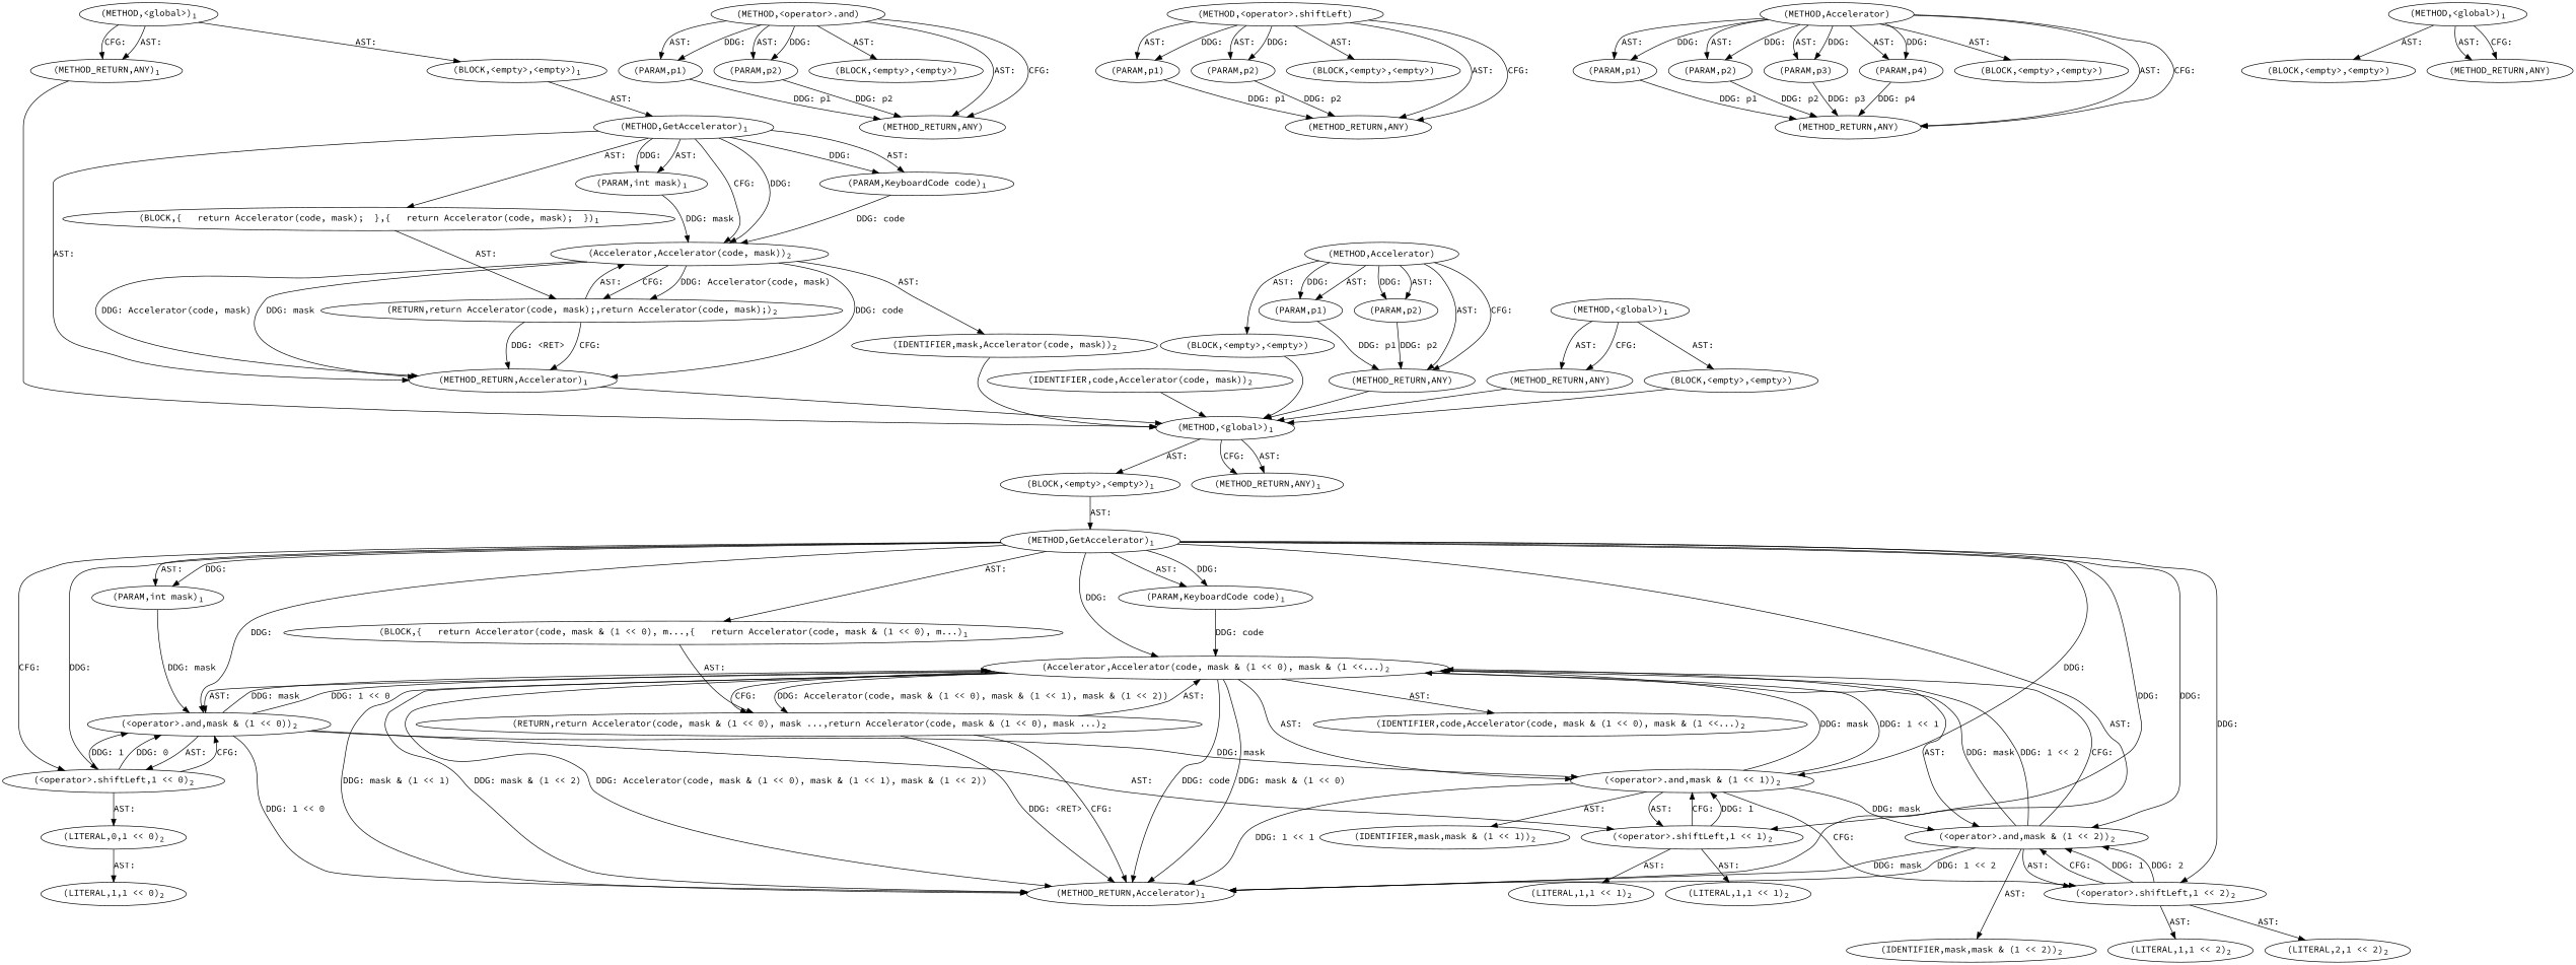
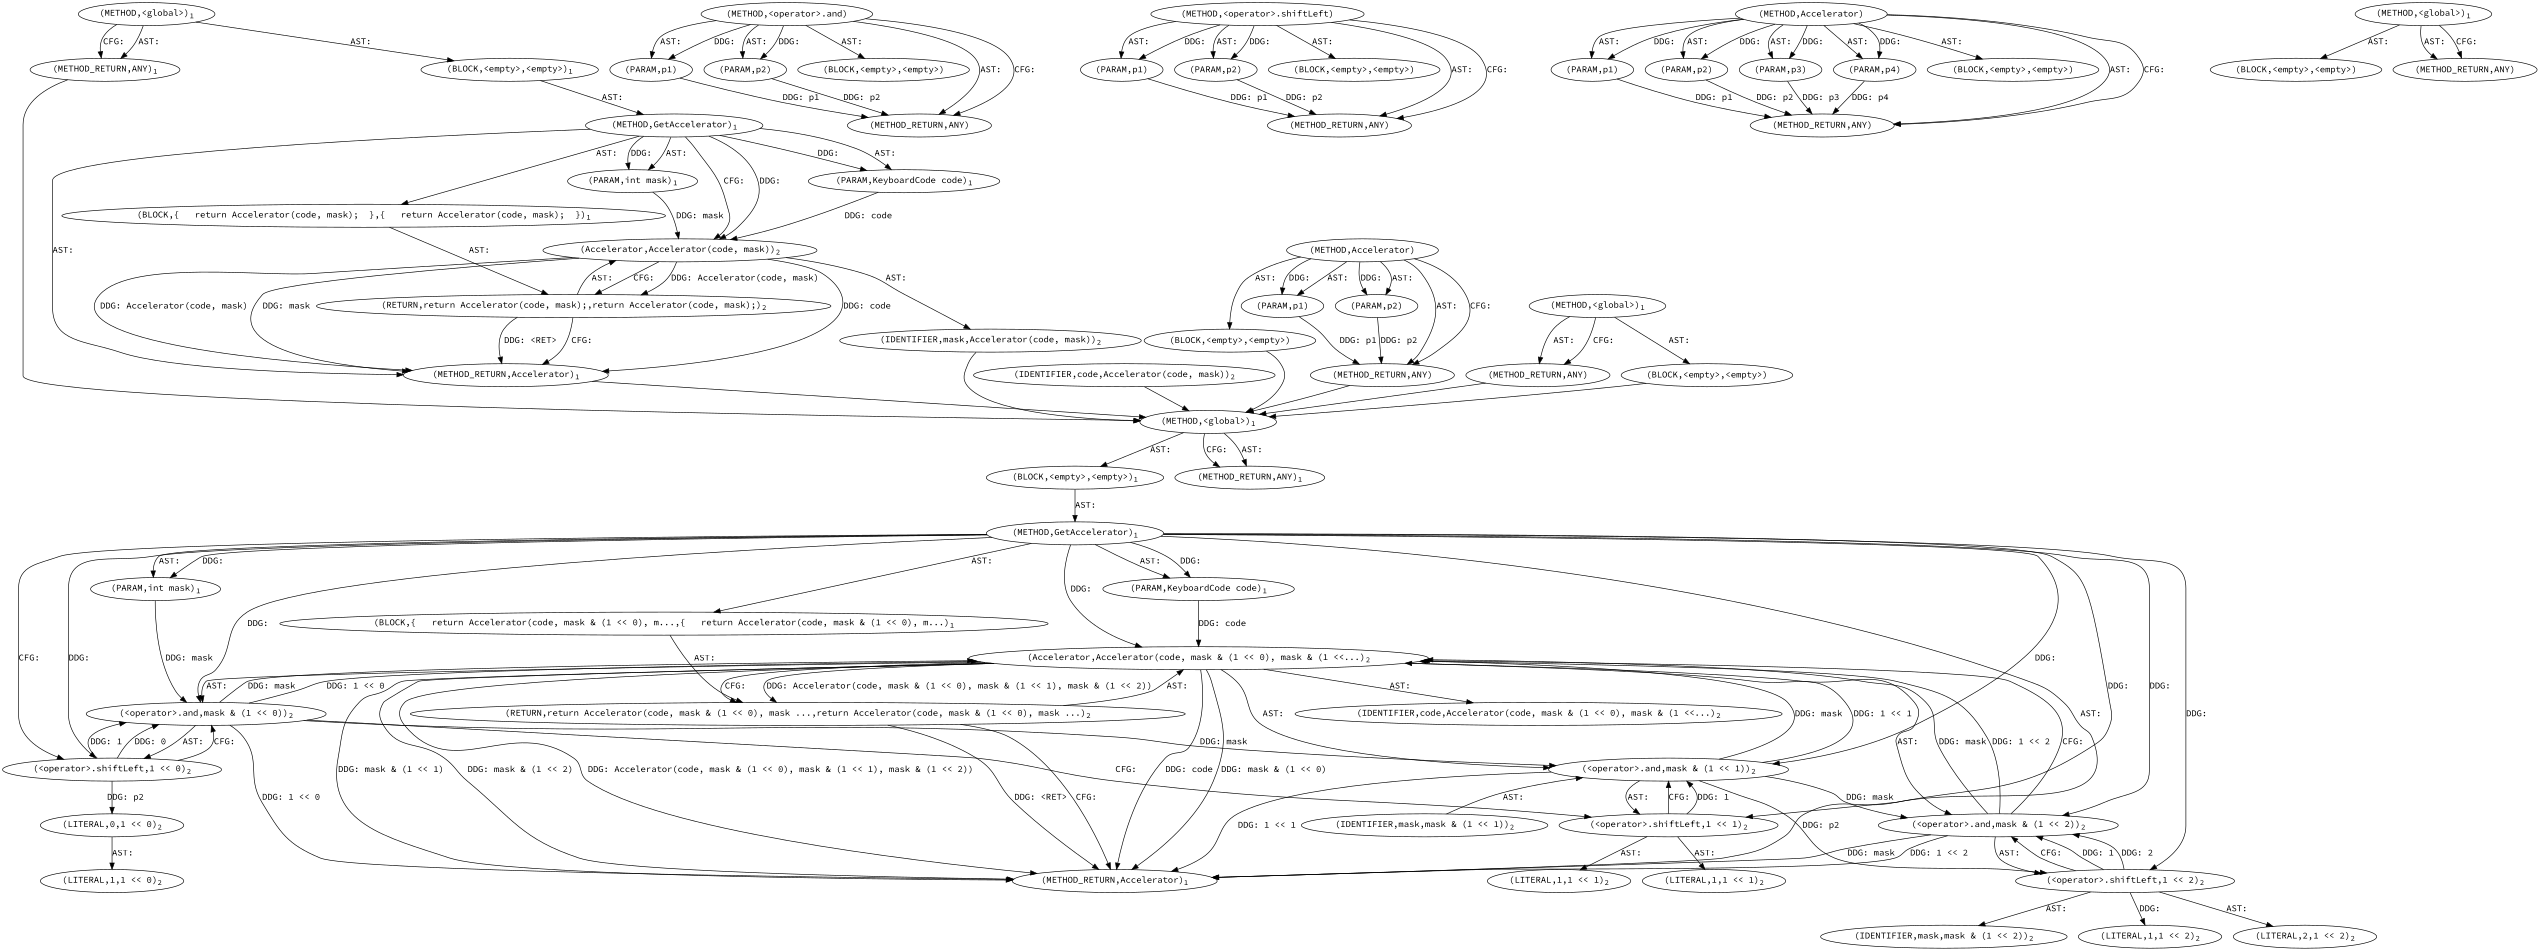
  digraph {
    fontname="Source Code Pro"
    node [fontname="Source Code Pro"]
    edge [fontname="Source Code Pro"]
    n1 [label=<(METHOD,&lt;global&gt;)<SUB>1</SUB>>]
    n2 [label=<(BLOCK,&lt;empty&gt;,&lt;empty&gt;)<SUB>1</SUB>>]
    n3 [label=<(METHOD_RETURN,ANY)<SUB>1</SUB>>]
    n4 [label=<(METHOD,GetAccelerator)<SUB>1</SUB>>]
    n5 [label=<(PARAM,KeyboardCode code)<SUB>1</SUB>>]
    n6 [label=<(PARAM,int mask)<SUB>1</SUB>>]
    n7 [label=<(BLOCK,{   return Accelerator(code, mask &amp; (1 &lt;&lt; 0), m...,{   return Accelerator(code, mask &amp; (1 &lt;&lt; 0), m...)<SUB>1</SUB>>]
    n8 [label=<(Accelerator,Accelerator(code, mask &amp; (1 &lt;&lt; 0), mask &amp; (1 &lt;&lt;...)<SUB>2</SUB>>]
    n9 [label=<(&lt;operator&gt;.and,mask &amp; (1 &lt;&lt; 0))<SUB>2</SUB>>]
    n10 [label=<(&lt;operator&gt;.shiftLeft,1 &lt;&lt; 0)<SUB>2</SUB>>]
    n11 [label=<(&lt;operator&gt;.and,mask &amp; (1 &lt;&lt; 1))<SUB>2</SUB>>]
    n12 [label=<(&lt;operator&gt;.shiftLeft,1 &lt;&lt; 1)<SUB>2</SUB>>]
    n13 [label=<(&lt;operator&gt;.and,mask &amp; (1 &lt;&lt; 2))<SUB>2</SUB>>]
    n14 [label=<(&lt;operator&gt;.shiftLeft,1 &lt;&lt; 2)<SUB>2</SUB>>]
    n15 [label=<(METHOD_RETURN,Accelerator)<SUB>1</SUB>>]
    n16 [label=<(RETURN,return Accelerator(code, mask &amp; (1 &lt;&lt; 0), mask ...,return Accelerator(code, mask &amp; (1 &lt;&lt; 0), mask ...)<SUB>2</SUB>>]
    n17 [label=<(IDENTIFIER,code,Accelerator(code, mask &amp; (1 &lt;&lt; 0), mask &amp; (1 &lt;&lt;...)<SUB>2</SUB>>]
    n18 [label=<(LITERAL,0,1 &lt;&lt; 0)<SUB>2</SUB>>]
    n19 [label=<(IDENTIFIER,mask,mask &amp; (1 &lt;&lt; 1))<SUB>2</SUB>>]
    n20 [label=<(LITERAL,1,1 &lt;&lt; 1)<SUB>2</SUB>>]
    n21 [label=<(LITERAL,1,1 &lt;&lt; 1)<SUB>2</SUB>>]
    n22 [label=<(IDENTIFIER,mask,mask &amp; (1 &lt;&lt; 2))<SUB>2</SUB>>]
    n23 [label=<(LITERAL,1,1 &lt;&lt; 2)<SUB>2</SUB>>]
    n24 [label=<(LITERAL,2,1 &lt;&lt; 2)<SUB>2</SUB>>]
    n25 [label=<(LITERAL,1,1 &lt;&lt; 0)<SUB>2</SUB>>]
    n26 [label=<(METHOD,&lt;operator&gt;.and)>]
    n27 [label=<(PARAM,p1)>]
    n28 [label=<(PARAM,p2)>]
    n29 [label=<(BLOCK,&lt;empty&gt;,&lt;empty&gt;)>]
    n30 [label=<(METHOD_RETURN,ANY)>]
    n31 [label=<(METHOD,&lt;operator&gt;.shiftLeft)>]
    n32 [label=<(PARAM,p1)>]
    n33 [label=<(PARAM,p2)>]
    n34 [label=<(BLOCK,&lt;empty&gt;,&lt;empty&gt;)>]
    n35 [label=<(METHOD_RETURN,ANY)>]
    n36 [label=<(METHOD,Accelerator)>]
    n37 [label=<(PARAM,p1)>]
    n38 [label=<(PARAM,p2)>]
    n39 [label=<(PARAM,p3)>]
    n40 [label=<(PARAM,p4)>]
    n41 [label=<(BLOCK,&lt;empty&gt;,&lt;empty&gt;)>]
    n42 [label=<(METHOD_RETURN,ANY)>]
    n43 [label=<(METHOD,&lt;global&gt;)<SUB>1</SUB>>]
    n44 [label=<(BLOCK,&lt;empty&gt;,&lt;empty&gt;)>]
    n45 [label=<(METHOD_RETURN,ANY)>]
    n46 [label=<(METHOD,&lt;global&gt;)<SUB>1</SUB>>]
    n47 [label=<(BLOCK,&lt;empty&gt;,&lt;empty&gt;)<SUB>1</SUB>>]
    n48 [label=<(METHOD_RETURN,ANY)<SUB>1</SUB>>]
    n49 [label=<(METHOD,GetAccelerator)<SUB>1</SUB>>]
    n50 [label=<(PARAM,KeyboardCode code)<SUB>1</SUB>>]
    n51 [label=<(PARAM,int mask)<SUB>1</SUB>>]
    n52 [label=<(BLOCK,{   return Accelerator(code, mask);  },{   return Accelerator(code, mask);  })<SUB>1</SUB>>]
    n53 [label=<(Accelerator,Accelerator(code, mask))<SUB>2</SUB>>]
    n54 [label=<(METHOD_RETURN,Accelerator)<SUB>1</SUB>>]
    n55 [label=<(RETURN,return Accelerator(code, mask);,return Accelerator(code, mask);)<SUB>2</SUB>>]
    n56 [label=<(IDENTIFIER,mask,Accelerator(code, mask))<SUB>2</SUB>>]
    n57 [label=<(IDENTIFIER,code,Accelerator(code, mask))<SUB>2</SUB>>]
    n58 [label=<(METHOD,Accelerator)>]
    n59 [label=<(PARAM,p1)>]
    n60 [label=<(PARAM,p2)>]
    n61 [label=<(BLOCK,&lt;empty&gt;,&lt;empty&gt;)>]
    n62 [label=<(METHOD_RETURN,ANY)>]
    n63 [label=<(METHOD,&lt;global&gt;)<SUB>1</SUB>>]
    n64 [label=<(BLOCK,&lt;empty&gt;,&lt;empty&gt;)>]
    n65 [label=<(METHOD_RETURN,ANY)>]
    n1 -> n2 [label="AST: "]
    n1 -> n3 [label="AST: "]
    n1 -> n3 [label="CFG: "]
    n2 -> n4 [label="AST: "]
    n4 -> n5 [label="AST: "]
    n4 -> n5 [label="DDG: "]
    n4 -> n6 [label="AST: "]
    n4 -> n6 [label="DDG: "]
    n4 -> n7 [label="AST: "]
    n4 -> n8 [label="DDG: "]
    n4 -> n9 [label="DDG: "]
    n4 -> n10 [label="CFG: "]
    n4 -> n10 [label="DDG: "]
    n4 -> n11 [label="DDG: "]
    n4 -> n12 [label="DDG: "]
    n4 -> n13 [label="DDG: "]
    n4 -> n14 [label="DDG: "]
    n4 -> n15 [label="AST: "]
    n5 -> n8 [label="DDG: code"]
    n6 -> n9 [label="DDG: mask"]
    n7 -> n16 [label="AST: "]
    n8 -> n9 [label="AST: "]
    n8 -> n11 [label="AST: "]
    n8 -> n13 [label="AST: "]
    n8 -> n15 [label="DDG: code"]
    n8 -> n15 [label="DDG: mask &amp; (1 &lt;&lt; 0)"]
    n8 -> n15 [label="DDG: mask &amp; (1 &lt;&lt; 1)"]
    n8 -> n15 [label="DDG: mask &amp; (1 &lt;&lt; 2)"]
    n8 -> n15 [label="DDG: Accelerator(code, mask &amp; (1 &lt;&lt; 0), mask &amp; (1 &lt;&lt; 1), mask &amp; (1 &lt;&lt; 2))"]
    n8 -> n16 [label="CFG: "]
    n8 -> n16 [label="DDG: Accelerator(code, mask &amp; (1 &lt;&lt; 0), mask &amp; (1 &lt;&lt; 1), mask &amp; (1 &lt;&lt; 2))"]
    n8 -> n17 [label="AST: "]
    n9 -> n8 [label="DDG: mask"]
    n9 -> n8 [label="DDG: 1 &lt;&lt; 0"]
    n9 -> n10 [label="AST: "]
    n9 -> n11 [label="DDG: mask"]
-   n9 -> n12 [label="AST: "]
+   n9 -> n12 [label="CFG: "]
    n9 -> n15 [label="DDG: 1 &lt;&lt; 0"]
    n10 -> n9 [label="CFG: "]
    n10 -> n9 [label="DDG: 1"]
    n10 -> n9 [label="DDG: 0"]
-   n10 -> n18 [label="AST: "]
+   n10 -> n18 [label="DDG: p2"]
    n11 -> n8 [label="DDG: mask"]
    n11 -> n8 [label="DDG: 1 &lt;&lt; 1"]
    n11 -> n12 [label="AST: "]
    n11 -> n13 [label="DDG: mask"]
-   n11 -> n14 [label="CFG: "]
+   n11 -> n14 [label="DDG: p2"]
    n11 -> n15 [label="DDG: 1 &lt;&lt; 1"]
-   n11 -> n19 [label="AST: "]
+   n19 -> n11 [label="AST: "]
    n12 -> n11 [label="CFG: "]
    n12 -> n11 [label="DDG: 1"]
    n12 -> n20 [label="AST: "]
    n12 -> n21 [label="AST: "]
    n13 -> n8 [label="CFG: "]
    n13 -> n8 [label="DDG: mask"]
    n13 -> n8 [label="DDG: 1 &lt;&lt; 2"]
    n13 -> n14 [label="AST: "]
    n13 -> n15 [label="DDG: mask"]
    n13 -> n15 [label="DDG: 1 &lt;&lt; 2"]
-   n13 -> n22 [label="AST: "]
+   n14 -> n22 [label="AST: "]
    n14 -> n13 [label="CFG: "]
    n14 -> n13 [label="DDG: 1"]
    n14 -> n13 [label="DDG: 2"]
-   n14 -> n23 [label="AST: "]
+   n14 -> n23 [label="DDG: "]
    n14 -> n24 [label="AST: "]
    n16 -> n8 [label="AST: "]
    n16 -> n15 [label="CFG: "]
    n16 -> n15 [label="DDG: &lt;RET&gt;"]
    n18 -> n25 [label="AST: "]
    n26 -> n27 [label="AST: "]
    n26 -> n27 [label="DDG: "]
    n26 -> n28 [label="AST: "]
    n26 -> n28 [label="DDG: "]
    n26 -> n29 [label="AST: "]
    n26 -> n30 [label="AST: "]
    n26 -> n30 [label="CFG: "]
    n27 -> n30 [label="DDG: p1"]
    n28 -> n30 [label="DDG: p2"]
    n31 -> n32 [label="AST: "]
    n31 -> n32 [label="DDG: "]
    n31 -> n33 [label="AST: "]
    n31 -> n33 [label="DDG: "]
    n31 -> n34 [label="AST: "]
    n31 -> n35 [label="AST: "]
    n31 -> n35 [label="CFG: "]
    n32 -> n35 [label="DDG: p1"]
    n33 -> n35 [label="DDG: p2"]
    n36 -> n37 [label="AST: "]
    n36 -> n37 [label="DDG: "]
    n36 -> n38 [label="AST: "]
    n36 -> n38 [label="DDG: "]
    n36 -> n39 [label="AST: "]
    n36 -> n39 [label="DDG: "]
    n36 -> n40 [label="AST: "]
    n36 -> n40 [label="DDG: "]
    n36 -> n41 [label="AST: "]
    n36 -> n42 [label="AST: "]
    n36 -> n42 [label="CFG: "]
    n37 -> n42 [label="DDG: p1"]
    n38 -> n42 [label="DDG: p2"]
    n39 -> n42 [label="DDG: p3"]
    n40 -> n42 [label="DDG: p4"]
    n43 -> n44 [label="AST: "]
    n43 -> n45 [label="AST: "]
    n43 -> n45 [label="CFG: "]
    n46 -> n47 [label="AST: "]
    n46 -> n48 [label="AST: "]
    n46 -> n48 [label="CFG: "]
    n47 -> n49 [label="AST: "]
    n48 -> n1
    n49 -> n50 [label="AST: "]
    n49 -> n50 [label="DDG: "]
    n49 -> n51 [label="AST: "]
    n49 -> n51 [label="DDG: "]
    n49 -> n52 [label="AST: "]
    n49 -> n53 [label="CFG: "]
    n49 -> n53 [label="DDG: "]
    n49 -> n54 [label="AST: "]
    n50 -> n53 [label="DDG: code"]
    n51 -> n53 [label="DDG: mask"]
    n52 -> n55 [label="AST: "]
    n53 -> n54 [label="DDG: code"]
    n53 -> n54 [label="DDG: mask"]
    n53 -> n54 [label="DDG: Accelerator(code, mask)"]
    n53 -> n55 [label="CFG: "]
    n53 -> n55 [label="DDG: Accelerator(code, mask)"]
    n53 -> n56 [label="AST: "]
    n54 -> n1
    n55 -> n53 [label="AST: "]
    n55 -> n54 [label="CFG: "]
    n55 -> n54 [label="DDG: &lt;RET&gt;"]
    n56 -> n1
    n57 -> n1
    n58 -> n59 [label="AST: "]
    n58 -> n59 [label="DDG: "]
    n58 -> n60 [label="AST: "]
    n58 -> n60 [label="DDG: "]
    n58 -> n61 [label="AST: "]
    n58 -> n62 [label="AST: "]
    n58 -> n62 [label="CFG: "]
    n59 -> n62 [label="DDG: p1"]
    n60 -> n62 [label="DDG: p2"]
    n61 -> n1
    n62 -> n1
    n63 -> n64 [label="AST: "]
    n63 -> n65 [label="AST: "]
    n63 -> n65 [label="CFG: "]
    n64 -> n1
    n65 -> n1
  }
